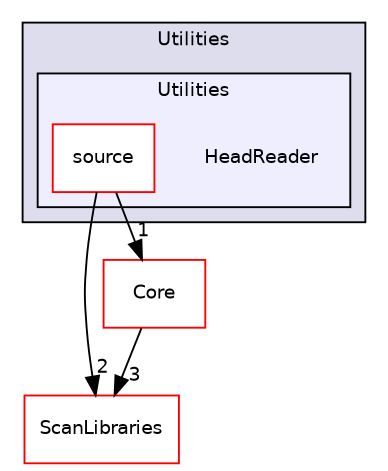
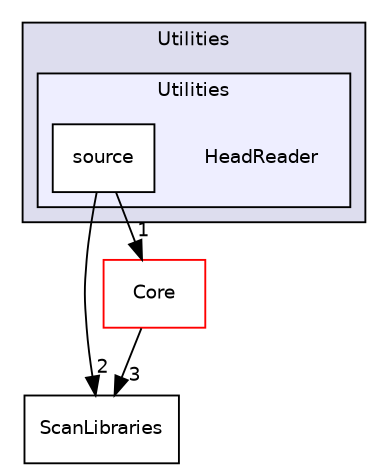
  digraph {
    compound=true
    node [fontname=Helvetica fontsize=10 shape=box color=red fillcolor=white style=filled]
    edge [labeldistance=1.5 labelfontname=Helvetica labelfontsize=10]
    n1 [label=HeadReader shape=plaintext color="" fillcolor="" style=""]
-   n2 [label=source]
-   n3 [label=ScanLibraries]
+   n2 [color=black label=source]
+   n3 [color=black label=ScanLibraries]
    n4 [label=Core]
    subgraph cluster_1 {
      bgcolor="#ddddee"
      fontname=Helvetica
      fontsize=10
      label=Utilities
      pencolor=black
      subgraph cluster_2 {
        bgcolor="#eeeeff"
        fontname=Helvetica
        fontsize=10
        label=Utilities
        pencolor=black
        n1
        n2
      }
    }
    n2 -> n3 [headlabel=2]
    n2 -> n4 [headlabel=1]
    n4 -> n3 [headlabel=3]
  }
